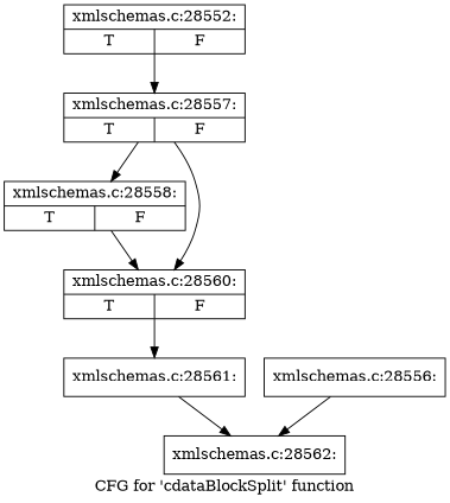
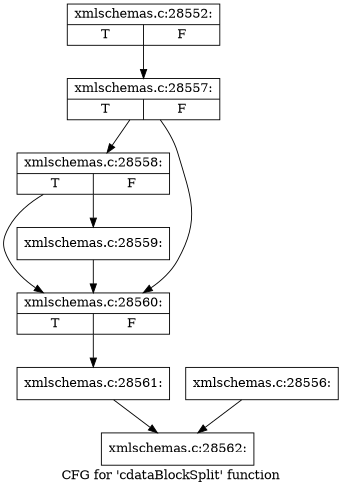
  digraph {
    label="CFG for 'cdataBlockSplit' function"
    node [shape=record]
    n1 [label="{xmlschemas.c:28552:|{<s0>T|<s1>F}}"]
    n2 [label="{xmlschemas.c:28557:|{<s0>T|<s1>F}}"]
    n3 [label="{xmlschemas.c:28556:}"]
    n4 [label="{xmlschemas.c:28562:}"]
    n5 [label="{xmlschemas.c:28558:|{<s0>T|<s1>F}}"]
    n6 [label="{xmlschemas.c:28560:|{<s0>T|<s1>F}}"]
+   n7 [label="{xmlschemas.c:28559:}"]
    n8 [label="{xmlschemas.c:28561:}"]
    n1 -> n2
    n2 -> n5
    n2 -> n6
    n3 -> n4
    n5 -> n6
+   n5 -> n7
    n6 -> n8
+   n7 -> n6
    n8 -> n4
  }
